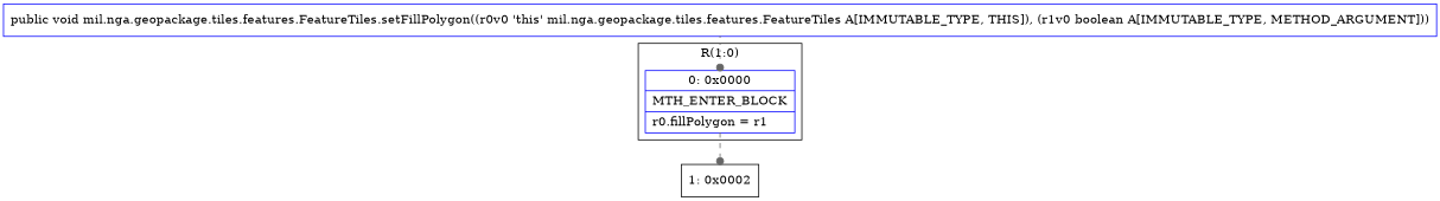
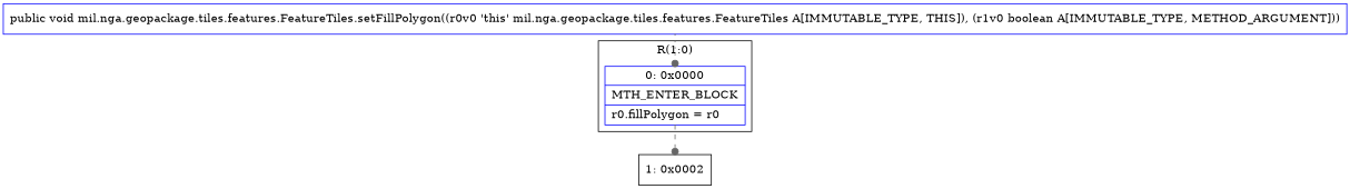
  digraph {
    node [color=blue shape=record]
    edge [color=gray40 arrowhead=dot]
-   n1 [label="{0\:\ 0x0000|MTH_ENTER_BLOCK\l|r0.fillPolygon = r1\l}"]
+   n1 [label="{0\:\ 0x0000|MTH_ENTER_BLOCK\l|r0.fillPolygon = r0\l}"]
    n2 [color=black label="{1\:\ 0x0002}"]
    n3 [label="{public void mil.nga.geopackage.tiles.features.FeatureTiles.setFillPolygon((r0v0 'this' mil.nga.geopackage.tiles.features.FeatureTiles A[IMMUTABLE_TYPE, THIS]), (r1v0 boolean A[IMMUTABLE_TYPE, METHOD_ARGUMENT])) }"]
    subgraph cluster_1 {
      label="R(1:0)"
      n1
    }
    n1 -> n2 [style=dashed]
    n3 -> n1 [style=dotted]
  }
